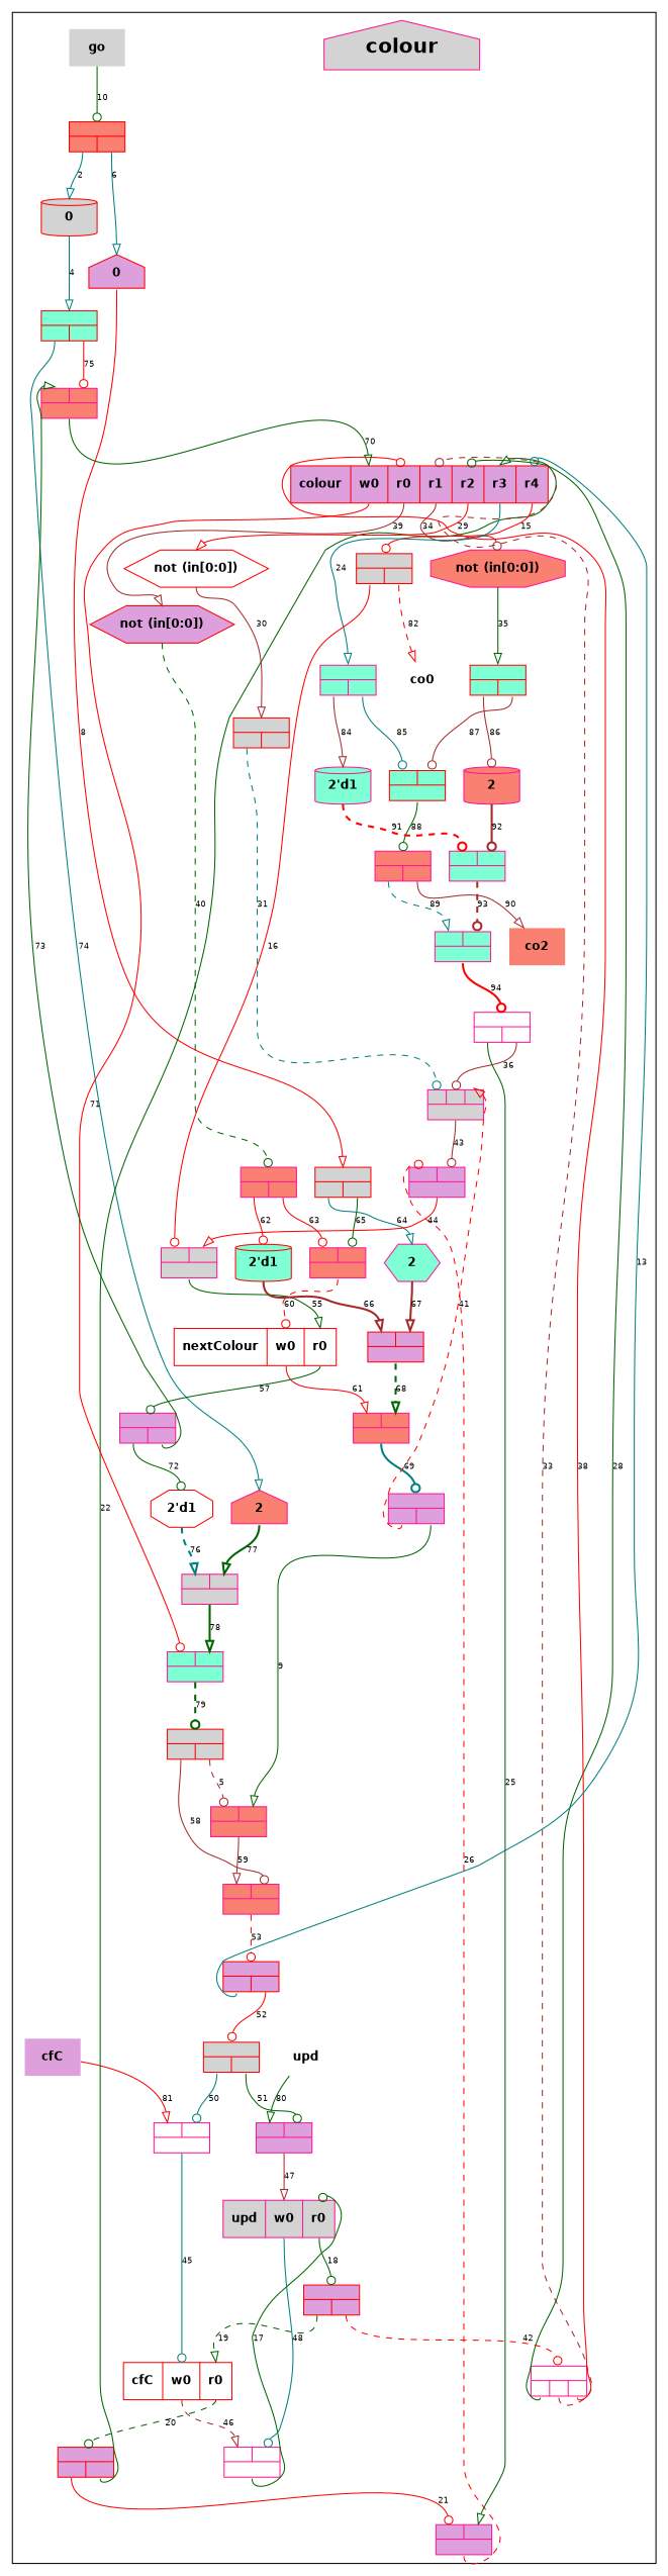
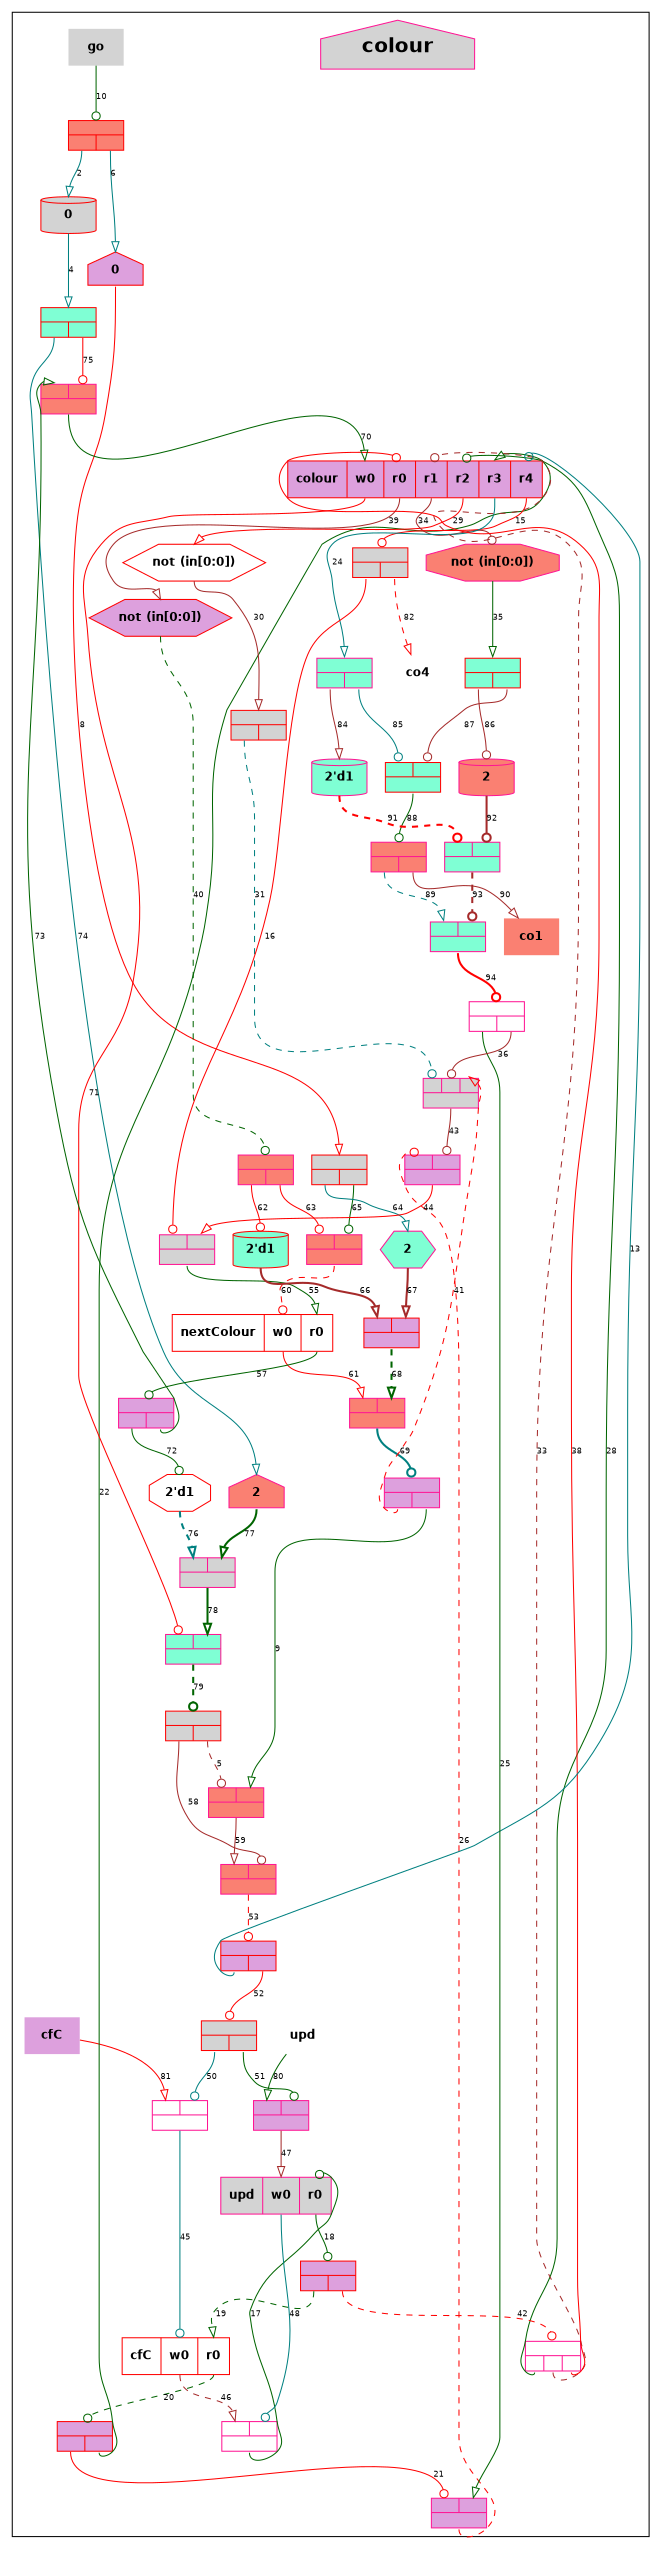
  digraph {
    node [color=deeppink fillcolor=plum fontname="Helvetica-Bold" fontsize=2 shape=record style=filled nojustify=true]
    edge [arrowhead=odot color=darkgreen fontname=Helvetica fontsize=8 headport="i:n" labelfontname=Helvetica labelfontsize=8 penwidth=1 style=solid tailport="o0:s" weight=1]
    n1 [fillcolor=lightgrey fontsize=20 label=colour shape=house nojustify=""]
    n2 [color=red fillcolor=lightgrey fontsize=12 label=go portref=0 shape=none style="bold,filled" nojustify=""]
    n3 [color=red compref=5 fillcolor=salmon height=0.4 label="{{<i>}|{<o0>|<o1>}}"]
    n4 [color=red fillcolor=white fontsize=12 label=upd portref=1 shape=none style="bold,filled" nojustify=""]
    n5 [compref=52 height=0.4 label="{{<i0>|<i1>}|{<o>}}"]
    n6 [color=red fontsize=12 label=cfC portref=2 shape=none style="bold,filled" nojustify=""]
    n7 [compref=53 fillcolor=white height=0.4 label="{{<i0>|<i1>}|{<o>}}"]
-   n8 [fillcolor=white fontsize=12 label=co0 portref=3 shape=none style="bold,filled" nojustify=""]
-   n9 [fillcolor=salmon fontsize=12 label=co2 portref=5 shape=none style="bold,filled" nojustify=""]
+   n8 [fillcolor=white fontsize=12 label=co4 portref=3 shape=none style="bold,filled" nojustify=""]
+   n9 [fillcolor=salmon fontsize=12 label=co1 portref=5 shape=none style="bold,filled" nojustify=""]
    n10 [color=red compref=1 fillcolor=lightgrey fontsize=12 label=0 shape=cylinder]
    n11 [color=red compref=44 fillcolor=aquamarine height=0.4 label="{{<i>}|{<o0>|<o1>}}"]
    n12 [color=red compref=3 fontsize=12 label=0 shape=house]
    n13 [color=red compref=35 fillcolor=lightgrey height=0.4 label="{{<i>}|{<o0>|<o1>}}"]
    n14 [compref=6 fillcolor=salmon height=0.4 label="{{<i0>|<i1>}|{<o>}}"]
    n15 [compref=32 fillcolor=salmon height=0.4 label="{{<i0>|<i1>}|{<o>}}"]
    n16 [color=red compref=10 height=0.4 label="{{<i>}|{<o0>|<o1>}}"]
    n17 [compref=11 height=0.4 label="{{<i0>|<i1>}|{<o>}}"]
    n18 [color=red compref=51 fontsize=12 label="colour|<w0>w0|<r0>r0|<r1>r1|<r2>r2|<r3>r3|<r4>r4" nojustify=""]
    n19 [compref=21 height=0.4 label="{{<i0>|<i1>}|{<o>}}"]
    n20 [color=red compref=12 fillcolor=white fontsize=12 label="not (in[0:0])" shape=hexagon]
    n21 [color=red compref=55 fillcolor=lightgrey height=0.4 label="{{<i>}|{<o0>|<o1>}}"]
    n22 [compref=14 fillcolor=salmon fontsize=12 label="not (in[0:0])" shape=octagon]
    n23 [color=red compref=57 fillcolor=aquamarine height=0.4 label="{{<i>}|{<o0>|<o1>}}"]
    n24 [color=red compref=16 fontsize=12 label="not (in[0:0])" shape=hexagon]
    n25 [compref=34 fillcolor=salmon height=0.4 label="{{<i>}|{<o0>|<o1>}}"]
    n26 [compref=18 fillcolor=white height=0.4 label="{{<i>}|{<o0>|<o1>|<o2>}}"]
    n27 [compref=19 fillcolor=lightgrey height=0.4 label="{{<i0>|<i1>|<i2>}|{<o>}}"]
    n28 [color=red compref=20 height=0.4 label="{{<i>}|{<o0>|<o1>}}"]
    n29 [color=red compref=22 fillcolor=white fontsize=12 label="cfC|<w0>w0|<r0>r0" nojustify=""]
    n30 [compref=28 fillcolor=lightgrey height=0.4 label="{{<i0>|<i1>}|{<o>}}"]
    n31 [compref=24 fillcolor=white height=0.4 label="{{<i0>|<i1>}|{<o>}}"]
    n32 [compref=23 fillcolor=lightgrey fontsize=12 label="upd|<w0>w0|<r0>r0" nojustify=""]
    n33 [color=red compref=25 fillcolor=lightgrey height=0.4 label="{{<i>}|{<o0>|<o1>}}"]
    n34 [color=red compref=27 height=0.4 label="{{<i>}|{<o0>|<o1>}}"]
    n35 [color=red compref=42 fillcolor=white fontsize=12 label="nextColour|<w0>w0|<r0>r0" nojustify=""]
    n36 [compref=36 fillcolor=salmon height=0.4 label="{{<i0>|<i1>}|{<o>}}"]
    n37 [color=red compref=37 fillcolor=aquamarine fontsize=12 label="2'd1" shape=cylinder]
    n38 [compref=38 fillcolor=aquamarine fontsize=12 label=2 shape=hexagon]
    n39 [color=red compref=39 height=0.4 label="{{<i0>|<i1>}|{<o>}}"]
    n40 [compref=40 fillcolor=salmon height=0.4 label="{{<i0>|<i1>}|{<o>}}"]
    n41 [compref=41 height=0.4 label="{{<i>}|{<o0>|<o1>}}"]
    n42 [compref=43 height=0.4 label="{{<i>}|{<o0>|<o1>}}"]
    n43 [compref=45 fillcolor=salmon height=0.4 label="{{<i0>|<i1>}|{<o>}}"]
    n44 [color=red compref=46 fillcolor=white fontsize=12 label="2'd1" shape=octagon]
    n45 [compref=47 fillcolor=salmon fontsize=12 label=2 shape=house]
    n46 [compref=48 fillcolor=lightgrey height=0.4 label="{{<i0>|<i1>}|{<o>}}"]
    n47 [compref=49 fillcolor=aquamarine height=0.4 label="{{<i0>|<i1>}|{<o>}}"]
    n48 [color=red compref=50 fillcolor=lightgrey height=0.4 label="{{<i>}|{<o0>|<o1>}}"]
    n49 [color=red compref=54 fillcolor=lightgrey height=0.4 label="{{<i>}|{<o0>|<o1>}}"]
    n50 [compref=56 fillcolor=aquamarine height=0.4 label="{{<i>}|{<o0>|<o1>}}"]
    n51 [color=red compref=58 fillcolor=aquamarine height=0.4 label="{{<i0>|<i1>}|{<o>}}"]
    n52 [compref=60 fillcolor=aquamarine fontsize=12 label="2'd1" shape=cylinder]
    n53 [compref=61 fillcolor=salmon fontsize=12 label=2 shape=cylinder]
    n54 [compref=59 fillcolor=salmon height=0.4 label="{{<i>}|{<o0>|<o1>}}"]
    n55 [compref=63 fillcolor=aquamarine height=0.4 label="{{<i0>|<i1>}|{<o>}}"]
    n56 [compref=62 fillcolor=aquamarine height=0.4 label="{{<i0>|<i1>}|{<o>}}"]
    n57 [compref=64 fillcolor=white height=0.4 label="{{<i>}|{<o0>|<o1>}}"]
    subgraph cluster_1 {
      n1
      n2
      n3
      n4
      n5
      n6
      n7
      n8
      n9
      n10
      n11
      n12
      n13
      n14
      n15
      n16
      n17
      n18
      n19
      n20
      n21
      n22
      n23
      n24
      n25
      n26
      n27
      n28
      n29
      n30
      n31
      n32
      n33
      n34
      n35
      n36
      n37
      n38
      n39
      n40
      n41
      n42
      n43
      n44
      n45
      n46
      n47
      n48
      n49
      n50
      n51
      n52
      n53
      n54
      n55
      n56
      n57
    }
    n2 -> n3 [label=10 linkref=10 style=bold]
    n3 -> n10 [arrowhead=onormal color=teal headport=n label=2 linkref=2 style=bold]
    n3 -> n12 [arrowhead=onormal color=teal headport=n label=6 linkref=6 tailport="o1:s"]
    n4 -> n5 [arrowhead=onormal headport="i0:n" label=80 linkref=80 style=bold]
    n5 -> n32 [arrowhead=onormal color=brown headport="w0:n" label=47 linkref=47 tailport="o:s"]
    n6 -> n7 [arrowhead=onormal color=red headport="i0:n" label=81 linkref=81]
    n7 -> n29 [color=teal headport="w0:n" label=45 linkref=45 tailport="o:s"]
    n10 -> n11 [arrowhead=onormal color=teal label=4 linkref=4 tailport=s]
    n11 -> n43 [color=red headport="i1:n" label=75 linkref=75 style=bold tailport="o1:s"]
    n11 -> n45 [arrowhead=onormal color=teal headport=n label=74 linkref=74]
    n12 -> n13 [arrowhead=onormal color=red label=8 linkref=8 tailport=s]
    n13 -> n36 [headport="i1:n" label=65 linkref=65 style=bold tailport="o1:s"]
    n13 -> n38 [arrowhead=onormal color=teal headport=n label=64 linkref=64]
    n14 -> n15 [arrowhead=onormal color=brown headport="i0:n" label=59 linkref=59 tailport="o:s"]
    n15 -> n34 [color=red label=53 linkref=53 style=dashed tailport="o:s"]
    n16 -> n17 [color=red headport="i0:n" label=21 linkref=21 style=bold]
    n16 -> n18 [arrowhead=onormal headport="r3:n" label=22 linkref=22 style=bold tailport="o1:s"]
    n17 -> n19 [color=red headport="i0:n" label=26 linkref=26 style=dashed tailport="o:s"]
    n18 -> n20 [arrowhead=onormal color=red headport=n label=29 linkref=29 style=bold tailport="r2:s"]
    n18 -> n22 [color=brown headport=n label=34 linkref=34 tailport="r1:s"]
    n18 -> n24 [arrowhead=onormal color=brown headport=n label=39 linkref=39 tailport="r0:s"]
    n18 -> n47 [color=red headport="i0:n" label=71 linkref=71 style=bold tailport="w0:s"]
    n18 -> n49 [color=red label=15 linkref=15 style=bold tailport="r4:s"]
    n18 -> n50 [arrowhead=onormal color=teal label=24 linkref=24 style=bold tailport="r3:s"]
    n19 -> n30 [arrowhead=onormal color=red headport="i1:n" label=44 linkref=44 style=bold tailport="o:s"]
    n20 -> n21 [arrowhead=onormal color=brown label=30 linkref=30 tailport=s]
    n21 -> n27 [color=teal headport="i0:n" label=31 linkref=31 style=dashed]
    n22 -> n23 [arrowhead=onormal label=35 linkref=35 tailport=s]
    n23 -> n51 [color=brown headport="i1:n" label=87 linkref=87 tailport="o1:s"]
    n23 -> n53 [color=brown headport=n label=86 linkref=86]
    n24 -> n25 [label=40 linkref=40 style=dashed tailport=s]
    n25 -> n36 [color=red headport="i0:n" label=63 linkref=63 style=bold tailport="o1:s"]
    n25 -> n37 [color=red headport=n label=62 linkref=62]
    n26 -> n18 [headport="r2:n" label=28 linkref=28]
    n26 -> n18 [color=brown headport="r1:n" label=33 linkref=33 style=dashed tailport="o1:s"]
    n26 -> n18 [color=red headport="r0:n" label=38 linkref=38 style=bold tailport="o2:s"]
    n27 -> n19 [color=brown headport="i1:n" label=43 linkref=43 style=bold tailport="o:s"]
    n28 -> n26 [color=red label=42 linkref=42 style=dashed tailport="o1:s"]
    n28 -> n29 [arrowhead=onormal headport="r0:n" label=19 linkref=19 style=dashed]
    n29 -> n16 [label=20 linkref=20 style=dashed tailport="r0:s"]
    n29 -> n31 [arrowhead=onormal color=brown headport="i0:n" label=46 linkref=46 style=dashed tailport="w0:s"]
    n30 -> n35 [arrowhead=onormal headport="r0:n" label=55 linkref=55 style=bold tailport="o:s"]
    n31 -> n32 [headport="r0:n" label=17 linkref=17 tailport="o:s"]
    n32 -> n28 [label=18 linkref=18 tailport="r0:s"]
    n32 -> n31 [color=teal headport="i1:n" label=48 linkref=48 tailport="w0:s"]
    n33 -> n5 [headport="i1:n" label=51 linkref=51 tailport="o1:s"]
    n33 -> n7 [color=teal headport="i1:n" label=50 linkref=50]
    n34 -> n18 [color=teal headport="r4:n" label=13 linkref=13 style=bold]
    n34 -> n33 [color=red label=52 linkref=52 tailport="o1:s"]
    n35 -> n40 [arrowhead=onormal color=red headport="i0:n" label=61 linkref=61 style=bold tailport="w0:s"]
    n35 -> n42 [label=57 linkref=57 tailport="r0:s"]
    n36 -> n35 [color=red headport="w0:n" label=60 linkref=60 style=dashed tailport="o:s"]
    n37 -> n39 [arrowhead=onormal color=brown headport="i0:n" label=66 linkref=66 penwidth=2 tailport=s weight=2]
    n38 -> n39 [arrowhead=onormal color=brown headport="i1:n" label=67 linkref=67 penwidth=2 style=bold tailport=s weight=2]
    n39 -> n40 [arrowhead=onormal headport="i1:n" label=68 linkref=68 penwidth=2 style=dashed tailport="o:s" weight=2]
    n40 -> n41 [color=teal label=69 linkref=69 penwidth=2 tailport="o:s" weight=2]
    n41 -> n14 [arrowhead=onormal headport="i1:n" label=9 linkref=9 style=bold tailport="o1:s"]
    n41 -> n27 [arrowhead=onormal color=red headport="i2:n" label=41 linkref=41 style=dashed]
    n42 -> n43 [arrowhead=onormal headport="i0:n" label=73 linkref=73 tailport="o1:s"]
    n42 -> n44 [headport=n label=72 linkref=72]
    n43 -> n18 [arrowhead=onormal headport="w0:n" label=70 linkref=70 tailport="o:s"]
    n44 -> n46 [arrowhead=onormal color=teal headport="i0:n" label=76 linkref=76 penwidth=2 style=dashed tailport=s weight=2]
    n45 -> n46 [arrowhead=onormal headport="i1:n" label=77 linkref=77 penwidth=2 style=bold tailport=s weight=2]
    n46 -> n47 [arrowhead=onormal headport="i1:n" label=78 linkref=78 penwidth=2 style=bold tailport="o:s" weight=2]
    n47 -> n48 [label=79 linkref=79 penwidth=2 style=dashed tailport="o:s" weight=2]
    n48 -> n14 [color=brown headport="i0:n" label=5 linkref=5 style=dashed tailport="o1:s"]
    n48 -> n15 [color=brown headport="i1:n" label=58 linkref=58]
    n49 -> n8 [arrowhead=onormal color=red label=82 linkref=82 style=dashed tailport="o1:s"]
    n49 -> n30 [color=red headport="i0:n" label=16 linkref=16]
    n50 -> n51 [color=teal headport="i0:n" label=85 linkref=85 tailport="o1:s"]
    n50 -> n52 [arrowhead=onormal color=brown headport=n label=84 linkref=84]
    n51 -> n54 [label=88 linkref=88 tailport="o:s"]
    n52 -> n56 [color=red headport="i0:n" label=91 linkref=91 penwidth=2 style=dashed tailport=s weight=2]
    n53 -> n56 [color=brown headport="i1:n" label=92 linkref=92 penwidth=2 tailport=s weight=2]
    n54 -> n9 [arrowhead=onormal color=brown label=90 linkref=90 tailport="o1:s"]
    n54 -> n55 [arrowhead=onormal color=teal headport="i0:n" label=89 linkref=89 style=dashed]
    n55 -> n57 [color=red label=94 linkref=94 penwidth=2 style=bold tailport="o:s" weight=2]
    n56 -> n55 [color=brown headport="i1:n" label=93 linkref=93 penwidth=2 style=dashed tailport="o:s" weight=2]
    n57 -> n17 [arrowhead=onormal headport="i1:n" label=25 linkref=25]
    n57 -> n27 [color=brown headport="i1:n" label=36 linkref=36 style=bold tailport="o1:s"]
  }
